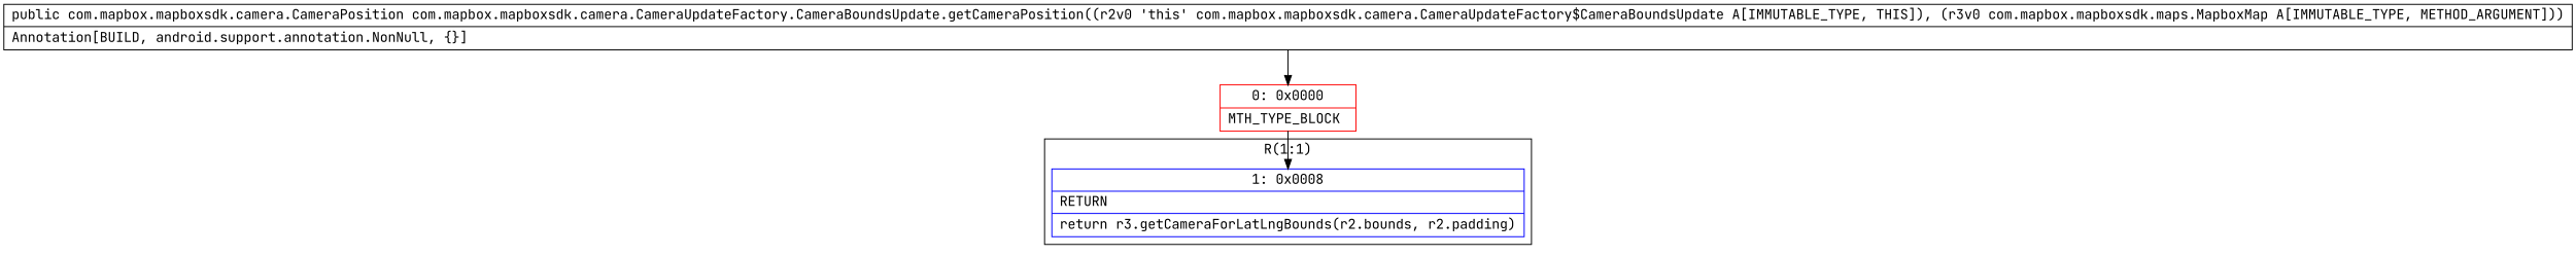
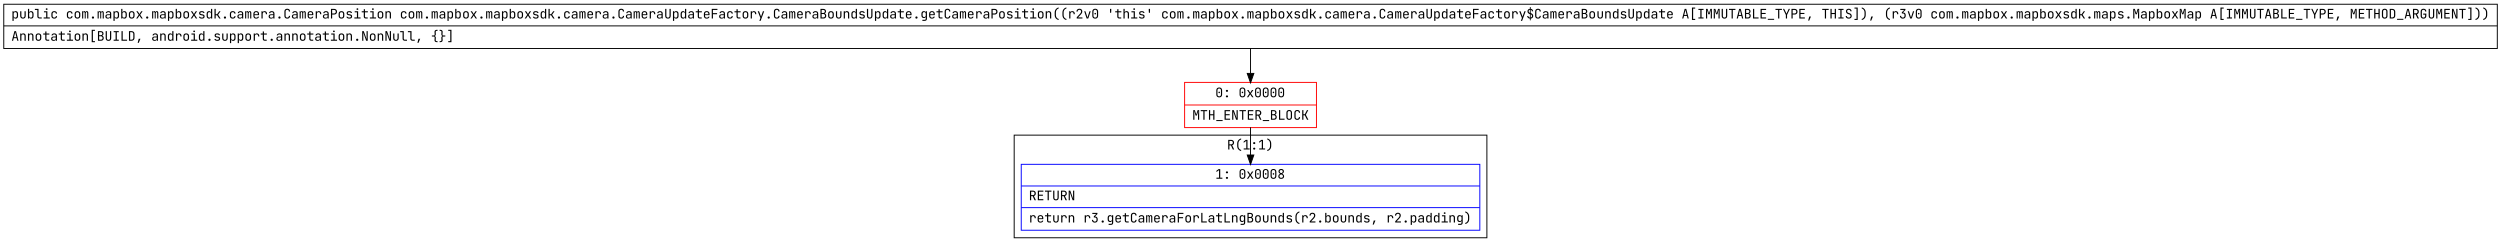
  digraph {
    fontname="JetBrains Mono"
    node [shape=record fontname="JetBrains Mono"]
    edge [fontname="JetBrains Mono"]
    n1 [color=blue label="{1\:\ 0x0008|RETURN\l|return r3.getCameraForLatLngBounds(r2.bounds, r2.padding)\l}"]
-   n2 [color=red label="{0\:\ 0x0000|MTH_TYPE_BLOCK\l}"]
+   n2 [color=red label="{0\:\ 0x0000|MTH_ENTER_BLOCK\l}"]
    n3 [label="{public com.mapbox.mapboxsdk.camera.CameraPosition com.mapbox.mapboxsdk.camera.CameraUpdateFactory.CameraBoundsUpdate.getCameraPosition((r2v0 'this' com.mapbox.mapboxsdk.camera.CameraUpdateFactory$CameraBoundsUpdate A[IMMUTABLE_TYPE, THIS]), (r3v0 com.mapbox.mapboxsdk.maps.MapboxMap A[IMMUTABLE_TYPE, METHOD_ARGUMENT]))  | Annotation[BUILD, android.support.annotation.NonNull, \{\}]\l}"]
    subgraph cluster_1 {
      label="R(1:1)"
      n1
    }
    n2 -> n1
    n3 -> n2
  }
